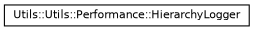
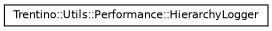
  digraph {
    rankdir=LR
-   n1 [color=black fillcolor=white fontname=Helvetica fontsize=10 height=0.2 label="Utils::Utils::Performance::HierarchyLogger" shape=record style=filled width=0.4]
+   n1 [color=black fillcolor=white fontname=Helvetica fontsize=10 height=0.2 label="Trentino::Utils::Performance::HierarchyLogger" shape=record style=filled width=0.4]
  }
